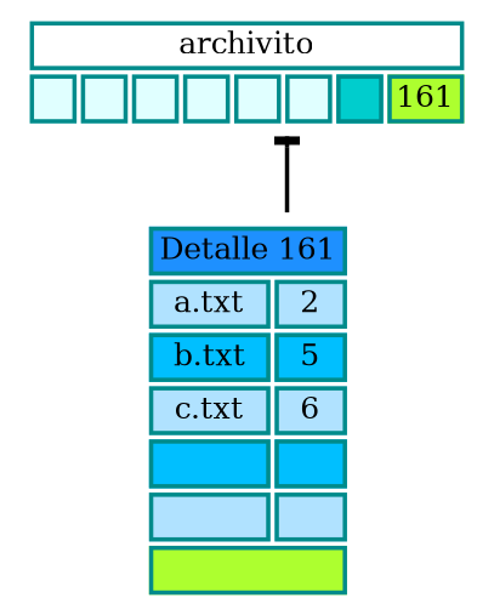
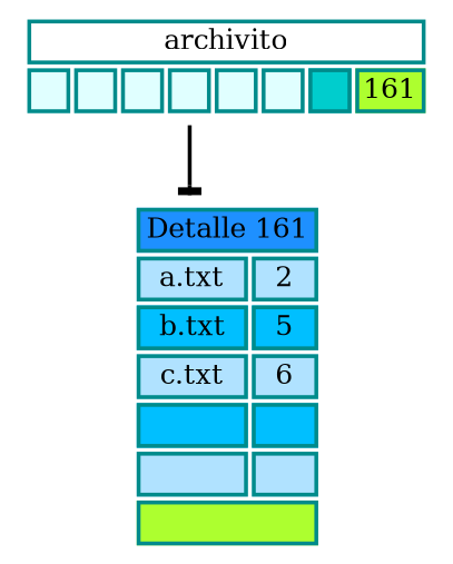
  digraph {
    splines=ortho
    node [shape=none]
    n1 [label=<             <table border="0" cellborder="2" cellspacing="2" color="cyan4">                 <tr><td colspan="8" bgcolor="white" >archivito</td></tr>                 <tr>                     <td bgcolor = "lightcyan"> &nbsp; </td>                     <td bgcolor = "lightcyan"> &nbsp; </td>                     <td bgcolor = "lightcyan"> &nbsp; </td>                     <td bgcolor = "lightcyan"> &nbsp; </td>                     <td bgcolor = "lightcyan"> &nbsp; </td>                     <td bgcolor = "lightcyan"> &nbsp; </td>                     <td bgcolor = "cyan3"> &nbsp; </td>                     <td bgcolor = "greenyellow">161</td>                 </tr>             </table>         >]
    n2 [label=<             <table border="0" cellborder="2" cellspacing="2" color="cyan4">                 <tr><td colspan="2" bgcolor="dodgerblue" >Detalle 161</td></tr>                 <tr>                     <td bgcolor="lightskyblue1">a.txt</td>                     <td bgcolor="lightskyblue1">2</td>                 </tr>                 <tr>                     <td bgcolor="deepskyblue">b.txt</td>                     <td bgcolor="deepskyblue">5</td>                 </tr>                 <tr>                     <td bgcolor="lightskyblue1">c.txt</td>                     <td bgcolor="lightskyblue1">6</td>                 </tr> <tr><td bgcolor="deepskyblue"> </td><td bgcolor="deepskyblue"> </td></tr> <tr><td bgcolor="lightskyblue1"> </td><td bgcolor="lightskyblue1"> </td></tr> <tr><td colspan="2" bgcolor="greenyellow"> </td></tr>             </table>         >]
-   n2 -> n1 [style=bold arrowhead=tee]
+   n1 -> n2 [style=bold arrowhead=tee]
  }
